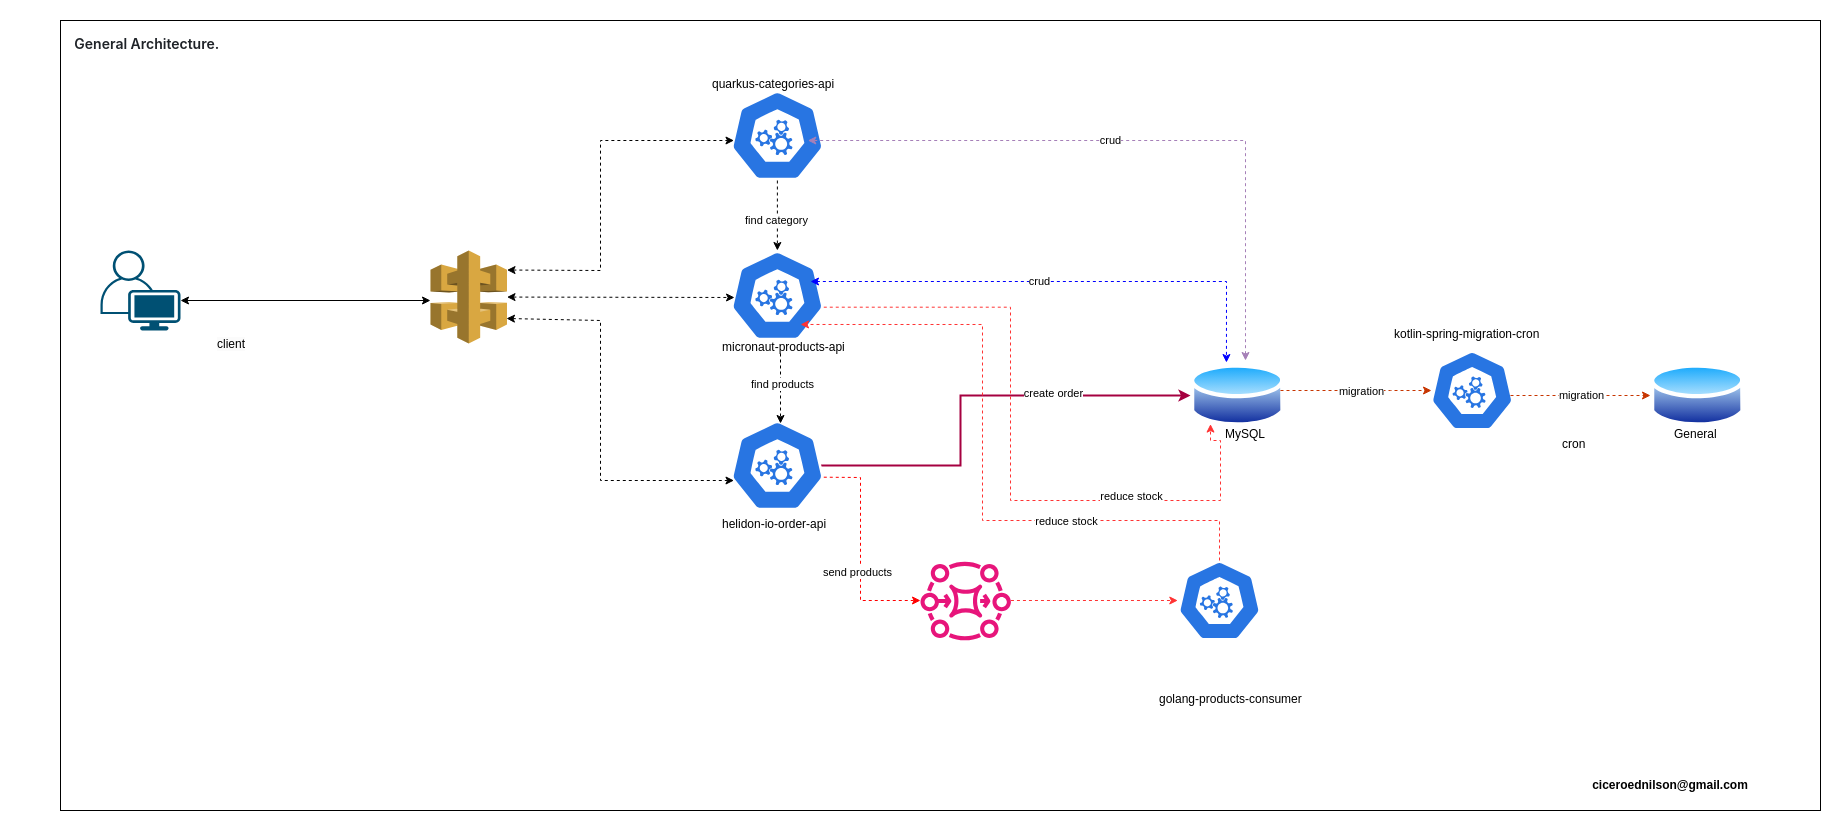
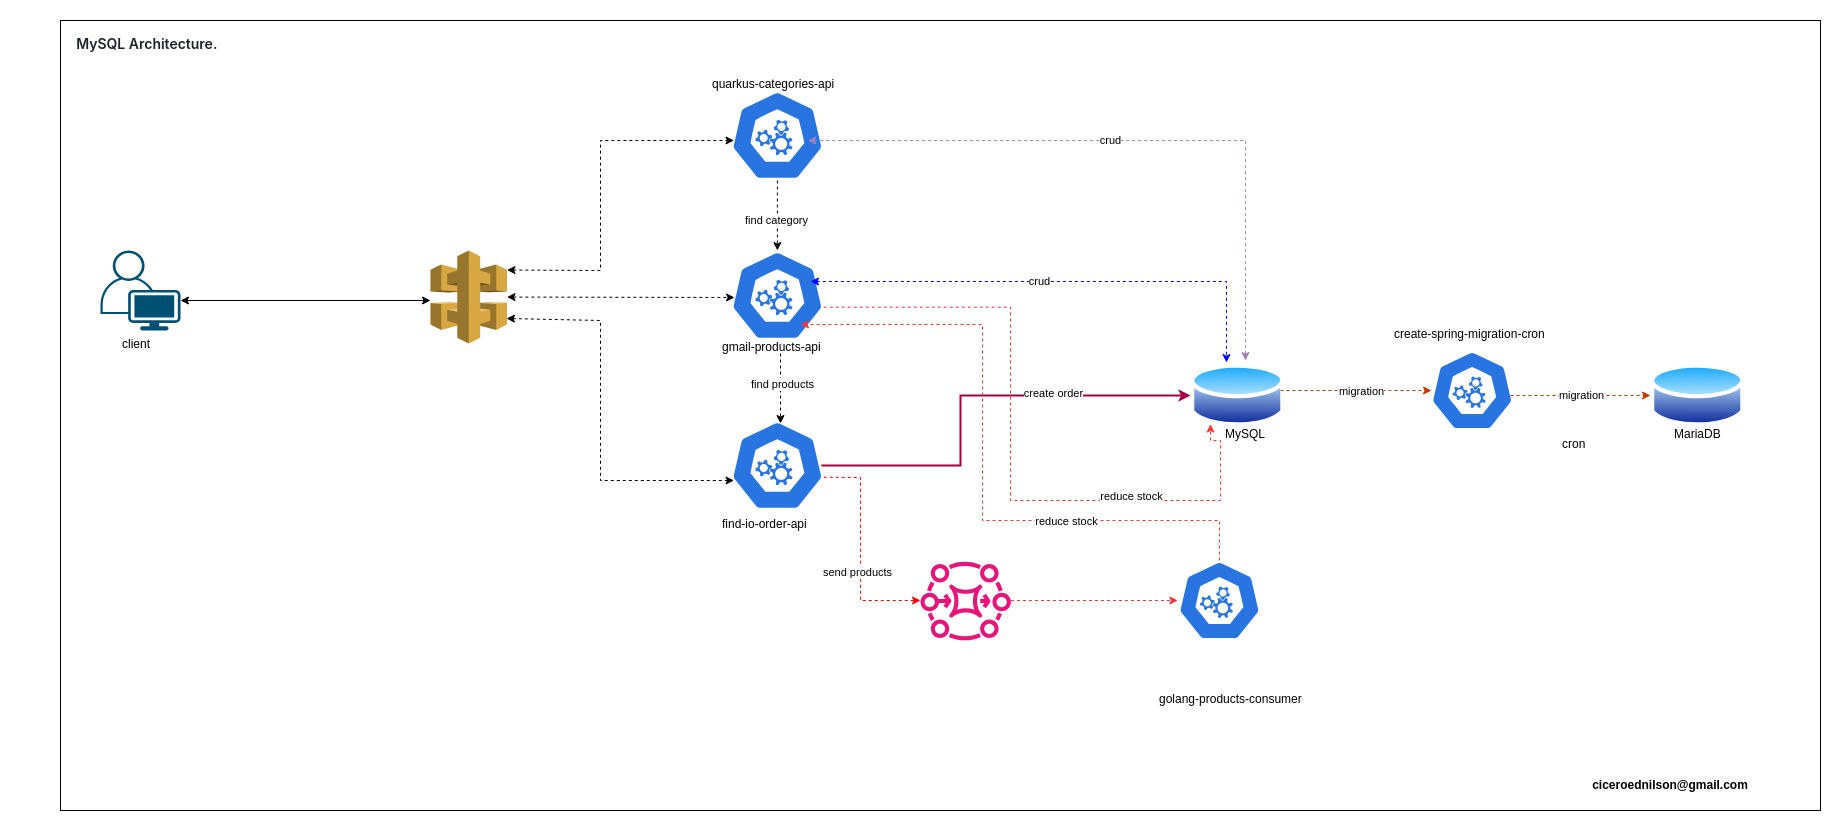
  <mxCell id="0" />
  <mxCell id="1" parent="0" />
  <mxCell id="2" value="" style="rounded=0;whiteSpace=wrap;html=1;" vertex="1" parent="1"><mxGeometry x="60" y="20" width="1760" height="790" as="geometry" /></mxCell>
  <mxCell id="3" value="" style="outlineConnect=0;dashed=0;verticalLabelPosition=bottom;verticalAlign=top;align=center;html=1;shape=mxgraph.aws3.api_gateway;fillColor=#D9A741;gradientColor=none;" vertex="1" parent="1"><mxGeometry x="430" y="250" width="76.5" height="93" as="geometry" /></mxCell>
  <mxCell id="4" style="edgeStyle=orthogonalEdgeStyle;rounded=0;orthogonalLoop=1;jettySize=auto;html=1;exitX=0.005;exitY=0.63;exitDx=0;exitDy=0;exitPerimeter=0;entryX=0.005;entryY=0.63;entryDx=0;entryDy=0;entryPerimeter=0;" edge="1" parent="1" source="5" target="5"><mxGeometry relative="1" as="geometry"><mxPoint x="720" y="300" as="targetPoint" /></mxGeometry></mxCell>
  <mxCell id="5" value="" style="aspect=fixed;sketch=0;html=1;dashed=0;whitespace=wrap;verticalLabelPosition=bottom;verticalAlign=top;fillColor=#2875E2;strokeColor=#ffffff;points=[[0.005,0.63,0],[0.1,0.2,0],[0.9,0.2,0],[0.5,0,0],[0.995,0.63,0],[0.72,0.99,0],[0.5,1,0],[0.28,0.99,0]];shape=mxgraph.kubernetes.icon2;prIcon=api;align=center;fontFamily=Helvetica;fontSize=12;fontColor=default;" vertex="1" parent="1"><mxGeometry x="730" y="250" width="93.75" height="90" as="geometry" /></mxCell>
  <mxCell id="6" value="quarkus-categories-api" style="text;whiteSpace=wrap;" vertex="1" parent="1"><mxGeometry x="710" y="70" width="160" height="40" as="geometry" /></mxCell>
- <mxCell id="7" value="micronaut-products-api" style="text;whiteSpace=wrap;" vertex="1" parent="1"><mxGeometry x="720" y="333" width="160" height="40" as="geometry" /></mxCell>
- <mxCell id="8" value="helidon-io-order-api" style="text;whiteSpace=wrap;" vertex="1" parent="1"><mxGeometry x="720" y="510" width="140" height="40" as="geometry" /></mxCell>
+ <mxCell id="7" value="gmail-products-api" style="text;whiteSpace=wrap;" vertex="1" parent="1"><mxGeometry x="720" y="333" width="160" height="40" as="geometry" /></mxCell>
+ <mxCell id="8" value="find-io-order-api" style="text;whiteSpace=wrap;" vertex="1" parent="1"><mxGeometry x="720" y="510" width="140" height="40" as="geometry" /></mxCell>
  <mxCell id="9" value="" style="sketch=0;outlineConnect=0;fontColor=#232F3E;gradientColor=none;fillColor=#E7157B;strokeColor=none;dashed=0;verticalLabelPosition=bottom;verticalAlign=top;align=center;html=1;fontSize=12;fontStyle=0;aspect=fixed;pointerEvents=1;shape=mxgraph.aws4.mq_broker;" vertex="1" parent="1"><mxGeometry x="920" y="560" width="90.44" height="80" as="geometry" /></mxCell>
  <mxCell id="10" value="" style="image;aspect=fixed;perimeter=ellipsePerimeter;html=1;align=center;shadow=0;dashed=0;spacingTop=3;image=img/lib/active_directory/database.svg;" vertex="1" parent="1"><mxGeometry x="1190" y="360" width="94.59" height="70" as="geometry" /></mxCell>
  <mxCell id="11" value="MySQL" style="text;whiteSpace=wrap;" vertex="1" parent="1"><mxGeometry x="1223.33" y="420" width="50" height="40" as="geometry" /></mxCell>
  <mxCell id="12" value="" style="image;aspect=fixed;perimeter=ellipsePerimeter;html=1;align=center;shadow=0;dashed=0;spacingTop=3;image=img/lib/active_directory/database.svg;" vertex="1" parent="1"><mxGeometry x="1650" y="360" width="94.59" height="70" as="geometry" /></mxCell>
- <mxCell id="13" value="General" style="text;whiteSpace=wrap;" vertex="1" parent="1"><mxGeometry x="1672.3" y="420" width="50" height="40" as="geometry" /></mxCell>
+ <mxCell id="13" value="MariaDB" style="text;whiteSpace=wrap;" vertex="1" parent="1"><mxGeometry x="1672.3" y="420" width="50" height="40" as="geometry" /></mxCell>
  <mxCell id="14" value="" style="aspect=fixed;sketch=0;html=1;dashed=0;whitespace=wrap;verticalLabelPosition=bottom;verticalAlign=top;fillColor=#2875E2;strokeColor=#ffffff;points=[[0.005,0.63,0],[0.1,0.2,0],[0.9,0.2,0],[0.5,0,0],[0.995,0.63,0],[0.72,0.99,0],[0.5,1,0],[0.28,0.99,0]];shape=mxgraph.kubernetes.icon2;prIcon=api" vertex="1" parent="1"><mxGeometry x="1430" y="350" width="83.33" height="80" as="geometry" /></mxCell>
- <mxCell id="15" value="kotlin-spring-migration-cron" style="text;whiteSpace=wrap;" vertex="1" parent="1"><mxGeometry x="1391.66" y="320" width="160" height="40" as="geometry" /></mxCell>
+ <mxCell id="15" value="create-spring-migration-cron" style="text;whiteSpace=wrap;" vertex="1" parent="1"><mxGeometry x="1391.66" y="320" width="160" height="40" as="geometry" /></mxCell>
  <mxCell id="16" value="" style="aspect=fixed;sketch=0;html=1;dashed=0;whitespace=wrap;verticalLabelPosition=bottom;verticalAlign=top;fillColor=#2875E2;strokeColor=#ffffff;points=[[0.005,0.63,0],[0.1,0.2,0],[0.9,0.2,0],[0.5,0,0],[0.995,0.63,0],[0.72,0.99,0],[0.5,1,0],[0.28,0.99,0]];shape=mxgraph.kubernetes.icon2;prIcon=api" vertex="1" parent="1"><mxGeometry x="1177.3" y="560" width="83.33" height="80" as="geometry" /></mxCell>
  <mxCell id="17" value="golang-products-consumer" style="text;whiteSpace=wrap;" vertex="1" parent="1"><mxGeometry x="1157.3" y="685" width="160" height="40" as="geometry" /></mxCell>
  <mxCell id="18" value="" style="endArrow=classic;startArrow=classic;html=1;rounded=0;dashed=1;entryX=0.043;entryY=0.522;entryDx=0;entryDy=0;entryPerimeter=0;strokeColor=default;align=center;verticalAlign=middle;fontFamily=Helvetica;fontSize=11;fontColor=default;labelBackgroundColor=default;" edge="1" parent="1" source="3" target="5"><mxGeometry width="50" height="50" relative="1" as="geometry"><mxPoint x="500" y="510" as="sourcePoint" /><mxPoint x="550" y="460" as="targetPoint" /></mxGeometry></mxCell>
  <mxCell id="19" value="" style="aspect=fixed;sketch=0;html=1;dashed=0;whitespace=wrap;verticalLabelPosition=bottom;verticalAlign=top;fillColor=#2875E2;strokeColor=#ffffff;points=[[0.005,0.63,0],[0.1,0.2,0],[0.9,0.2,0],[0.5,0,0],[0.995,0.63,0],[0.72,0.99,0],[0.5,1,0],[0.28,0.99,0]];shape=mxgraph.kubernetes.icon2;prIcon=api;align=center;fontFamily=Helvetica;fontSize=12;fontColor=default;" vertex="1" parent="1"><mxGeometry x="730" y="90" width="93.75" height="90" as="geometry" /></mxCell>
  <mxCell id="20" style="edgeStyle=orthogonalEdgeStyle;rounded=0;orthogonalLoop=1;jettySize=auto;html=1;fillColor=#d80073;strokeColor=#A50040;strokeWidth=2;" edge="1" parent="1" target="10"><mxGeometry relative="1" as="geometry"><mxPoint x="810" y="465" as="sourcePoint" /><Array as="points"><mxPoint x="960" y="465" /><mxPoint x="960" y="395" /></Array></mxGeometry></mxCell>
  <mxCell id="21" value="create order" style="edgeLabel;html=1;align=center;verticalAlign=middle;resizable=0;points=[];" vertex="1" connectable="0" parent="20"><mxGeometry x="0.386" y="3" relative="1" as="geometry"><mxPoint as="offset" /></mxGeometry></mxCell>
  <mxCell id="22" value="" style="aspect=fixed;sketch=0;html=1;dashed=0;whitespace=wrap;verticalLabelPosition=bottom;verticalAlign=top;fillColor=#2875E2;strokeColor=#ffffff;points=[[0.005,0.63,0],[0.1,0.2,0],[0.9,0.2,0],[0.5,0,0],[0.995,0.63,0],[0.72,0.99,0],[0.5,1,0],[0.28,0.99,0]];shape=mxgraph.kubernetes.icon2;prIcon=api;align=center;fontFamily=Helvetica;fontSize=12;fontColor=default;" vertex="1" parent="1"><mxGeometry x="730" y="420" width="93.75" height="90" as="geometry" /></mxCell>
  <mxCell id="23" value="" style="endArrow=classic;html=1;rounded=0;entryX=0.5;entryY=0;entryDx=0;entryDy=0;entryPerimeter=0;exitX=0.5;exitY=1;exitDx=0;exitDy=0;exitPerimeter=0;dashed=1;strokeColor=default;align=center;verticalAlign=middle;fontFamily=Helvetica;fontSize=11;fontColor=default;labelBackgroundColor=default;" edge="1" parent="1" source="19" target="5"><mxGeometry width="50" height="50" relative="1" as="geometry"><mxPoint x="700" y="260" as="sourcePoint" /><mxPoint x="750" y="210" as="targetPoint" /><Array as="points" /></mxGeometry></mxCell>
  <mxCell id="24" value="find category" style="edgeLabel;html=1;align=center;verticalAlign=middle;resizable=0;points=[];" vertex="1" connectable="0" parent="23"><mxGeometry x="0.114" y="-1" relative="1" as="geometry"><mxPoint as="offset" /></mxGeometry></mxCell>
  <mxCell id="25" value="" style="endArrow=classic;html=1;rounded=0;exitX=0.995;exitY=0.63;exitDx=0;exitDy=0;exitPerimeter=0;dashed=1;strokeColor=#FF0000;align=center;verticalAlign=middle;fontFamily=Helvetica;fontSize=11;fontColor=default;labelBackgroundColor=default;fillColor=#f8cecc;" edge="1" parent="1" source="22" target="9"><mxGeometry width="50" height="50" relative="1" as="geometry"><mxPoint x="900" y="460" as="sourcePoint" /><mxPoint x="900.495" y="537" as="targetPoint" /><Array as="points"><mxPoint x="860" y="477" /><mxPoint x="860" y="600" /></Array></mxGeometry></mxCell>
  <mxCell id="26" value="send products" style="edgeLabel;html=1;align=center;verticalAlign=middle;resizable=0;points=[];" vertex="1" connectable="0" parent="25"><mxGeometry x="0.19" y="-4" relative="1" as="geometry"><mxPoint as="offset" /></mxGeometry></mxCell>
  <mxCell id="27" value="" style="endArrow=classic;startArrow=classic;html=1;rounded=0;dashed=1;entryX=0.043;entryY=0.522;entryDx=0;entryDy=0;entryPerimeter=0;exitX=1;exitY=0.21;exitDx=0;exitDy=0;exitPerimeter=0;" edge="1" parent="1" source="3"><mxGeometry width="50" height="50" relative="1" as="geometry"><mxPoint x="506.5" y="140" as="sourcePoint" /><mxPoint x="733.5" y="140" as="targetPoint" /><Array as="points"><mxPoint x="600" y="270" /><mxPoint x="600" y="140" /></Array></mxGeometry></mxCell>
  <mxCell id="28" value="" style="endArrow=classic;startArrow=classic;html=1;rounded=0;dashed=1;entryX=0.043;entryY=0.522;entryDx=0;entryDy=0;entryPerimeter=0;exitX=0.993;exitY=0.731;exitDx=0;exitDy=0;exitPerimeter=0;" edge="1" parent="1" source="3"><mxGeometry width="50" height="50" relative="1" as="geometry"><mxPoint x="506.5" y="480" as="sourcePoint" /><mxPoint x="733.5" y="480" as="targetPoint" /><Array as="points"><mxPoint x="600" y="320" /><mxPoint x="600" y="480" /></Array></mxGeometry></mxCell>
  <mxCell id="29" value="" style="endArrow=classic;html=1;rounded=0;entryX=0.5;entryY=0;entryDx=0;entryDy=0;entryPerimeter=0;exitX=0.5;exitY=1;exitDx=0;exitDy=0;exitPerimeter=0;dashed=1;strokeColor=default;align=center;verticalAlign=middle;fontFamily=Helvetica;fontSize=11;fontColor=default;labelBackgroundColor=default;" edge="1" parent="1"><mxGeometry width="50" height="50" relative="1" as="geometry"><mxPoint x="780" y="353" as="sourcePoint" /><mxPoint x="780" y="423" as="targetPoint" /></mxGeometry></mxCell>
  <mxCell id="30" value="find products" style="edgeLabel;html=1;align=center;verticalAlign=middle;resizable=0;points=[];" vertex="1" connectable="0" parent="29"><mxGeometry x="-0.143" y="1" relative="1" as="geometry"><mxPoint as="offset" /></mxGeometry></mxCell>
  <mxCell id="31" value="" style="endArrow=classic;html=1;rounded=0;entryX=0;entryY=0.5;entryDx=0;entryDy=0;entryPerimeter=0;dashed=1;strokeColor=#FF3333;align=center;verticalAlign=middle;fontFamily=Helvetica;fontSize=11;fontColor=default;labelBackgroundColor=default;" edge="1" parent="1" source="9" target="16"><mxGeometry width="50" height="50" relative="1" as="geometry"><mxPoint x="1020" y="590" as="sourcePoint" /><mxPoint x="1050" y="670" as="targetPoint" /></mxGeometry></mxCell>
  <mxCell id="32" style="edgeStyle=orthogonalEdgeStyle;rounded=0;orthogonalLoop=1;jettySize=auto;html=1;dashed=1;strokeColor=#FF3333;align=center;verticalAlign=middle;fontFamily=Helvetica;fontSize=11;fontColor=default;labelBackgroundColor=default;endArrow=classic;entryX=0.747;entryY=0.822;entryDx=0;entryDy=0;entryPerimeter=0;" edge="1" parent="1" source="16" target="5"><mxGeometry relative="1" as="geometry"><Array as="points"><mxPoint x="1219" y="520" /><mxPoint x="982" y="520" /><mxPoint x="982" y="324" /></Array></mxGeometry></mxCell>
  <mxCell id="33" value="reduce stock" style="edgeLabel;html=1;align=center;verticalAlign=middle;resizable=0;points=[];rounded=0;dashed=1;strokeColor=#FF3333;fontFamily=Helvetica;fontSize=11;fontColor=default;labelBackgroundColor=default;" vertex="1" connectable="0" parent="32"><mxGeometry x="-0.408" relative="1" as="geometry"><mxPoint as="offset" /></mxGeometry></mxCell>
  <mxCell id="34" style="edgeStyle=orthogonalEdgeStyle;rounded=0;orthogonalLoop=1;jettySize=auto;html=1;dashed=1;strokeColor=#FF3333;align=center;verticalAlign=middle;fontFamily=Helvetica;fontSize=11;fontColor=default;labelBackgroundColor=default;endArrow=classic;exitX=0.995;exitY=0.63;exitDx=0;exitDy=0;exitPerimeter=0;" edge="1" parent="1" source="5" target="10"><mxGeometry relative="1" as="geometry"><mxPoint x="1468" y="587" as="sourcePoint" /><mxPoint x="1210" y="460" as="targetPoint" /><Array as="points"><mxPoint x="1010" y="307" /><mxPoint x="1010" y="500" /><mxPoint x="1220" y="500" /><mxPoint x="1220" y="440" /><mxPoint x="1210" y="440" /></Array></mxGeometry></mxCell>
  <mxCell id="35" value="reduce stock" style="edgeLabel;html=1;align=center;verticalAlign=middle;resizable=0;points=[];rounded=0;dashed=1;strokeColor=#FF3333;fontFamily=Helvetica;fontSize=11;fontColor=default;labelBackgroundColor=default;" vertex="1" connectable="0" parent="34"><mxGeometry x="-0.408" relative="1" as="geometry"><mxPoint x="120" y="176" as="offset" /></mxGeometry></mxCell>
  <mxCell id="36" value="" style="endArrow=classic;startArrow=classic;html=1;rounded=0;dashed=1;entryX=0.38;entryY=0.029;entryDx=0;entryDy=0;entryPerimeter=0;strokeColor=#0000FF;align=center;verticalAlign=middle;fontFamily=Helvetica;fontSize=11;fontColor=default;labelBackgroundColor=default;" edge="1" parent="1" target="10"><mxGeometry width="50" height="50" relative="1" as="geometry"><mxPoint x="810" y="281" as="sourcePoint" /><mxPoint x="1037" y="281" as="targetPoint" /><Array as="points"><mxPoint x="1226" y="281" /></Array></mxGeometry></mxCell>
  <mxCell id="37" value="crud" style="edgeLabel;html=1;align=center;verticalAlign=middle;resizable=0;points=[];rounded=0;dashed=1;strokeColor=#0000FF;fontFamily=Helvetica;fontSize=11;fontColor=default;labelBackgroundColor=default;" vertex="1" connectable="0" parent="36"><mxGeometry x="-0.083" y="1" relative="1" as="geometry"><mxPoint as="offset" /></mxGeometry></mxCell>
  <mxCell id="38" value="" style="endArrow=classic;startArrow=classic;html=1;rounded=0;dashed=1;strokeColor=#A680B8;align=center;verticalAlign=middle;fontFamily=Helvetica;fontSize=11;fontColor=default;labelBackgroundColor=default;" edge="1" parent="1"><mxGeometry width="50" height="50" relative="1" as="geometry"><mxPoint x="807.33" y="140" as="sourcePoint" /><mxPoint x="1245" y="360" as="targetPoint" /><Array as="points"><mxPoint x="1245" y="140" /></Array></mxGeometry></mxCell>
  <mxCell id="39" value="crud" style="edgeLabel;html=1;align=center;verticalAlign=middle;resizable=0;points=[];rounded=0;dashed=1;strokeColor=#0000FF;fontFamily=Helvetica;fontSize=11;fontColor=default;labelBackgroundColor=default;" vertex="1" connectable="0" parent="38"><mxGeometry x="-0.083" y="1" relative="1" as="geometry"><mxPoint as="offset" /></mxGeometry></mxCell>
  <mxCell id="40" value="" style="endArrow=classic;html=1;rounded=0;entryX=0.012;entryY=0.5;entryDx=0;entryDy=0;entryPerimeter=0;fillColor=#fa6800;strokeColor=#C73500;dashed=1;" edge="1" parent="1" target="14"><mxGeometry width="50" height="50" relative="1" as="geometry"><mxPoint x="1280" y="390" as="sourcePoint" /><mxPoint x="1330" y="340" as="targetPoint" /><Array as="points"><mxPoint x="1390" y="390" /></Array></mxGeometry></mxCell>
  <mxCell id="41" value="migration" style="edgeLabel;html=1;align=center;verticalAlign=middle;resizable=0;points=[];" vertex="1" connectable="0" parent="40"><mxGeometry x="0.006" y="1" relative="1" as="geometry"><mxPoint x="4" y="1" as="offset" /></mxGeometry></mxCell>
  <mxCell id="42" value="" style="endArrow=classic;html=1;rounded=0;entryX=0;entryY=0.5;entryDx=0;entryDy=0;fillColor=#fa6800;strokeColor=#C73500;dashed=1;" edge="1" parent="1" target="12"><mxGeometry width="50" height="50" relative="1" as="geometry"><mxPoint x="1510" y="395" as="sourcePoint" /><mxPoint x="1464.03" y="310" as="targetPoint" /><Array as="points" /></mxGeometry></mxCell>
  <mxCell id="43" value="migration" style="edgeLabel;html=1;align=center;verticalAlign=middle;resizable=0;points=[];" vertex="1" connectable="0" parent="42"><mxGeometry x="0.006" y="1" relative="1" as="geometry"><mxPoint as="offset" /></mxGeometry></mxCell>
  <mxCell id="44" value="cron" style="text;whiteSpace=wrap;" vertex="1" parent="1"><mxGeometry x="1560" y="430" width="30" height="40" as="geometry" /></mxCell>
  <mxCell id="45" value="" style="endArrow=classic;startArrow=classic;html=1;rounded=0;exitX=1;exitY=0.625;exitDx=0;exitDy=0;exitPerimeter=0;" edge="1" parent="1" source="46"><mxGeometry width="50" height="50" relative="1" as="geometry"><mxPoint x="330" y="300" as="sourcePoint" /><mxPoint x="430" y="300" as="targetPoint" /></mxGeometry></mxCell>
  <mxCell id="46" value="" style="points=[[0.35,0,0],[0.98,0.51,0],[1,0.71,0],[0.67,1,0],[0,0.795,0],[0,0.65,0]];verticalLabelPosition=bottom;sketch=0;html=1;verticalAlign=top;aspect=fixed;align=center;pointerEvents=1;shape=mxgraph.cisco19.user;fillColor=#005073;strokeColor=none;" vertex="1" parent="1"><mxGeometry x="100" y="250" width="80" height="80" as="geometry" /></mxCell>
- <mxCell id="47" value="&lt;span style=&quot;color: rgb(0, 0, 0); font-family: Helvetica; font-size: 12px; font-style: normal; font-variant-ligatures: normal; font-variant-caps: normal; font-weight: 400; letter-spacing: normal; orphans: 2; text-align: center; text-indent: 0px; text-transform: none; widows: 2; word-spacing: 0px; -webkit-text-stroke-width: 0px; white-space: normal; background-color: rgb(251, 251, 251); text-decoration-thickness: initial; text-decoration-style: initial; text-decoration-color: initial; display: inline !important; float: none;&quot;&gt;client&lt;/span&gt;" style="text;whiteSpace=wrap;html=1;" vertex="1" parent="1"><mxGeometry x="215" y="330" width="40" height="40" as="geometry" /></mxCell>
+ <mxCell id="47" value="&lt;span style=&quot;color: rgb(0, 0, 0); font-family: Helvetica; font-size: 12px; font-style: normal; font-variant-ligatures: normal; font-variant-caps: normal; font-weight: 400; letter-spacing: normal; orphans: 2; text-align: center; text-indent: 0px; text-transform: none; widows: 2; word-spacing: 0px; -webkit-text-stroke-width: 0px; white-space: normal; background-color: rgb(251, 251, 251); text-decoration-thickness: initial; text-decoration-style: initial; text-decoration-color: initial; display: inline !important; float: none;&quot;&gt;client&lt;/span&gt;" style="text;whiteSpace=wrap;html=1;" vertex="1" parent="1"><mxGeometry x="120" y="330" width="40" height="40" as="geometry" /></mxCell>
  <mxCell id="48" value="ciceroednilson@gmail.com" style="text;html=1;align=center;verticalAlign=middle;whiteSpace=wrap;rounded=0;fontStyle=1" vertex="1" parent="1"><mxGeometry x="1585" y="770" width="170" height="30" as="geometry" /></mxCell>
- <mxCell id="49" value="&lt;h2 style=&quot;box-sizing: border-box; margin-top: var(--base-size-24); margin-bottom: var(--base-size-16); font-weight: var(--base-text-weight-semibold, 600); line-height: 1.25; padding-bottom: 0.3em; border-bottom: 1px solid var(--borderColor-muted, var(--color-border-muted)); color: rgb(31, 35, 40); font-family: -apple-system, BlinkMacSystemFont, &amp;quot;Segoe UI&amp;quot;, &amp;quot;Noto Sans&amp;quot;, Helvetica, Arial, sans-serif, &amp;quot;Apple Color Emoji&amp;quot;, &amp;quot;Segoe UI Emoji&amp;quot;; text-align: start; background-color: rgb(255, 255, 255); font-size: 14px;&quot; dir=&quot;auto&quot; class=&quot;heading-element&quot; tabindex=&quot;-1&quot;&gt;&amp;nbsp;General Architecture.&lt;/h2&gt;" style="text;html=1;align=center;verticalAlign=middle;whiteSpace=wrap;rounded=0;fontStyle=1;fontSize=14;" vertex="1" parent="1"><mxGeometry x="20" y="30" width="250" height="30" as="geometry" /></mxCell>
+ <mxCell id="49" value="&lt;h2 style=&quot;box-sizing: border-box; margin-top: var(--base-size-24); margin-bottom: var(--base-size-16); font-weight: var(--base-text-weight-semibold, 600); line-height: 1.25; padding-bottom: 0.3em; border-bottom: 1px solid var(--borderColor-muted, var(--color-border-muted)); color: rgb(31, 35, 40); font-family: -apple-system, BlinkMacSystemFont, &amp;quot;Segoe UI&amp;quot;, &amp;quot;Noto Sans&amp;quot;, Helvetica, Arial, sans-serif, &amp;quot;Apple Color Emoji&amp;quot;, &amp;quot;Segoe UI Emoji&amp;quot;; text-align: start; background-color: rgb(255, 255, 255); font-size: 14px;&quot; dir=&quot;auto&quot; class=&quot;heading-element&quot; tabindex=&quot;-1&quot;&gt;&amp;nbsp;MySQL Architecture.&lt;/h2&gt;" style="text;html=1;align=center;verticalAlign=middle;whiteSpace=wrap;rounded=0;fontStyle=1;fontSize=14;" vertex="1" parent="1"><mxGeometry x="20" y="30" width="250" height="30" as="geometry" /></mxCell>
